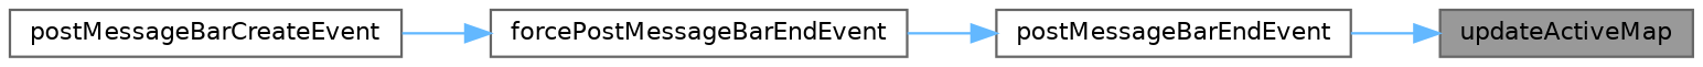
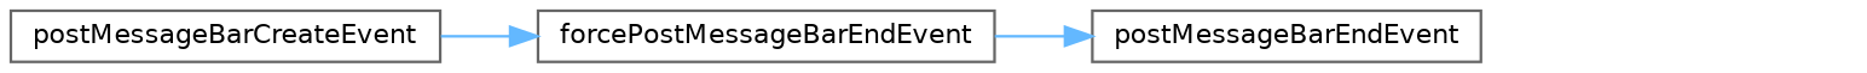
  digraph {
    fontname="DejaVu Sans"
    rankdir=RL
    node [color=grey40 fillcolor=white fontname="DejaVu Sans" fontsize=10 shape=box style=filled]
    edge [color=steelblue1 dir=back fontname="DejaVu Sans" fontsize=10 labelfontname=Helvetica labelfontsize=10 style=solid]
-   n1 [color=gray40 fillcolor=grey60 fontcolor=black height=0.2 label=updateActiveMap width=0.4]
    n2 [height=0.2 label=postMessageBarEndEvent width=0.4]
    n3 [height=0.2 label=postMessageBarCreateEvent width=0.4]
    n4 [height=0.2 label=forcePostMessageBarEndEvent width=0.4]
-   n1 -> n2
    n2 -> n4
    n4 -> n3
  }
